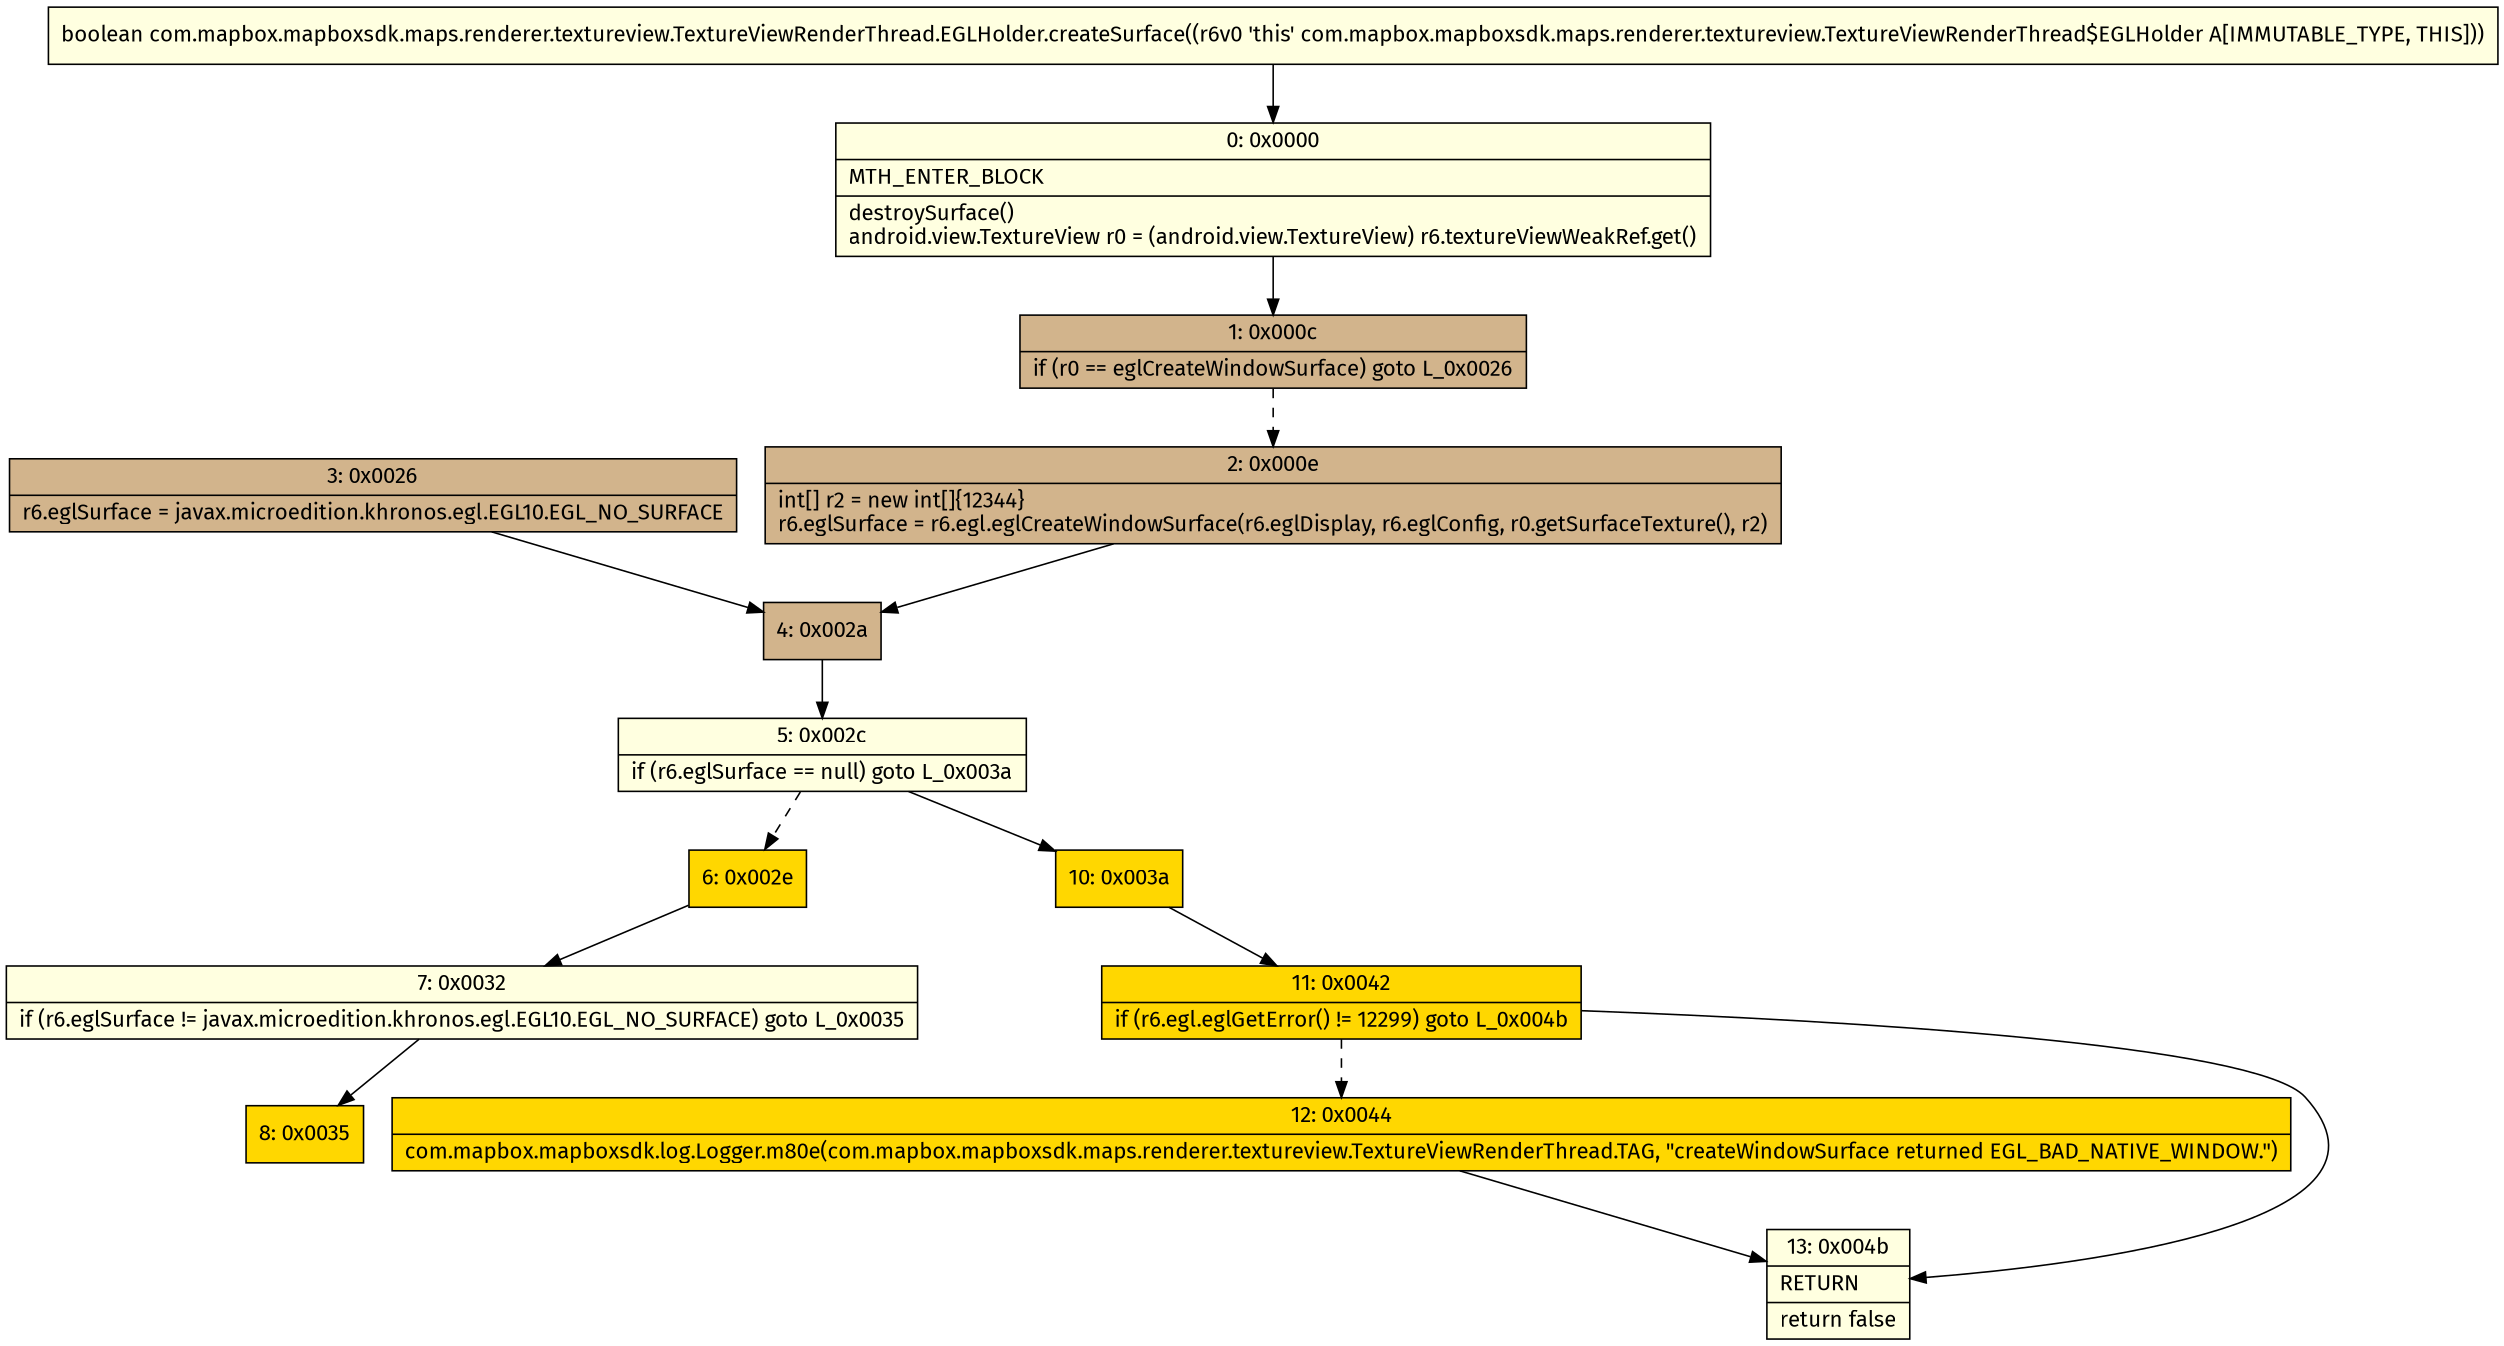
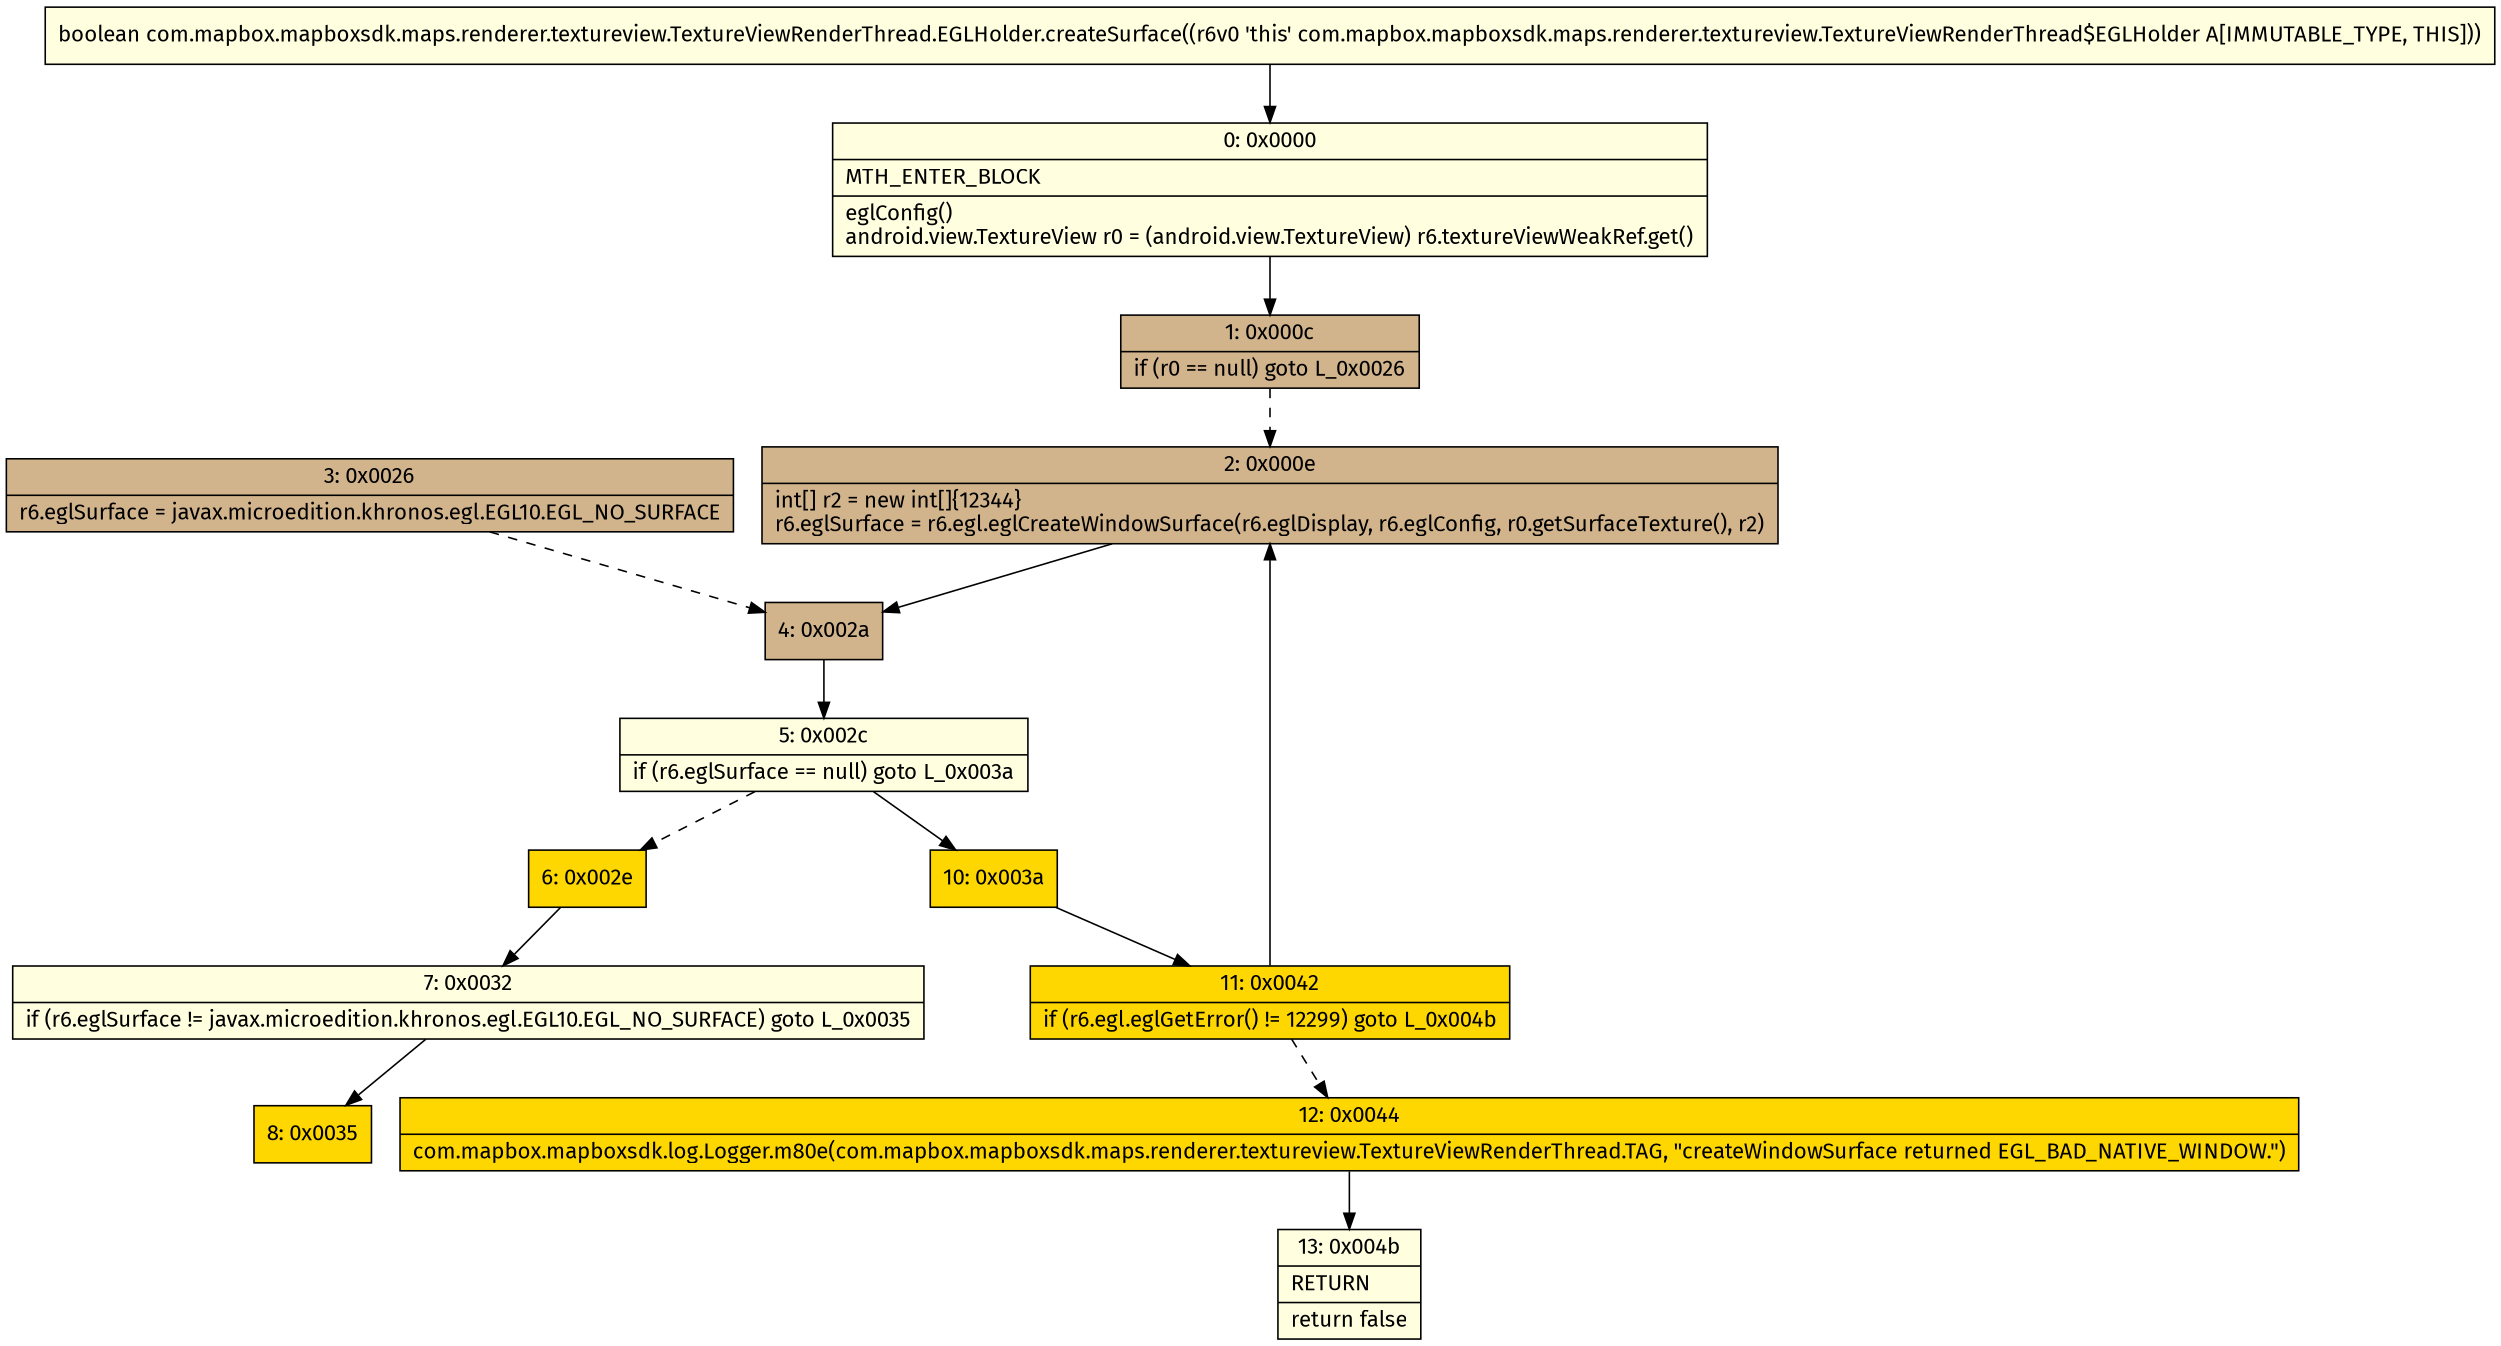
  digraph {
    fontname="Fira Sans"
    node [fillcolor=lightyellow fontname="Fira Sans" shape=record style=filled]
    edge [fontname="Fira Sans"]
-   n1 [label="{0\:\ 0x0000|MTH_ENTER_BLOCK\l|destroySurface()\landroid.view.TextureView r0 = (android.view.TextureView) r6.textureViewWeakRef.get()\l}"]
-   n2 [fillcolor=tan label="{1\:\ 0x000c|if (r0 == eglCreateWindowSurface) goto L_0x0026\l}"]
+   n1 [label="{0\:\ 0x0000|MTH_ENTER_BLOCK\l|eglConfig()\landroid.view.TextureView r0 = (android.view.TextureView) r6.textureViewWeakRef.get()\l}"]
+   n2 [fillcolor=tan label="{1\:\ 0x000c|if (r0 == null) goto L_0x0026\l}"]
    n3 [fillcolor=tan label="{2\:\ 0x000e|int[] r2 = new int[]\{12344\}\lr6.eglSurface = r6.egl.eglCreateWindowSurface(r6.eglDisplay, r6.eglConfig, r0.getSurfaceTexture(), r2)\l}"]
    n4 [fillcolor=tan label="{4\:\ 0x002a}"]
    n5 [fillcolor=tan label="{3\:\ 0x0026|r6.eglSurface = javax.microedition.khronos.egl.EGL10.EGL_NO_SURFACE\l}"]
    n6 [label="{5\:\ 0x002c|if (r6.eglSurface == null) goto L_0x003a\l}"]
    n7 [fillcolor=gold label="{6\:\ 0x002e}"]
    n8 [fillcolor=gold label="{10\:\ 0x003a}"]
    n9 [label="{7\:\ 0x0032|if (r6.eglSurface != javax.microedition.khronos.egl.EGL10.EGL_NO_SURFACE) goto L_0x0035\l}"]
    n10 [fillcolor=gold label="{11\:\ 0x0042|if (r6.egl.eglGetError() != 12299) goto L_0x004b\l}"]
    n11 [fillcolor=gold label="{8\:\ 0x0035}"]
    n12 [fillcolor=gold label="{12\:\ 0x0044|com.mapbox.mapboxsdk.log.Logger.m80e(com.mapbox.mapboxsdk.maps.renderer.textureview.TextureViewRenderThread.TAG, \"createWindowSurface returned EGL_BAD_NATIVE_WINDOW.\")\l}"]
    n13 [label="{13\:\ 0x004b|RETURN\l|return false\l}"]
    n14 [label="{boolean com.mapbox.mapboxsdk.maps.renderer.textureview.TextureViewRenderThread.EGLHolder.createSurface((r6v0 'this' com.mapbox.mapboxsdk.maps.renderer.textureview.TextureViewRenderThread$EGLHolder A[IMMUTABLE_TYPE, THIS])) }"]
    n1 -> n2
    n2 -> n3 [style=dashed]
    n3 -> n4
    n4 -> n6
-   n5 -> n4
+   n5 -> n4 [style=dashed]
    n6 -> n7 [style=dashed]
    n6 -> n8
    n7 -> n9
    n8 -> n10
    n9 -> n11
    n10 -> n12 [style=dashed]
-   n10 -> n13
+   n10 -> n3
    n12 -> n13
    n14 -> n1
  }
